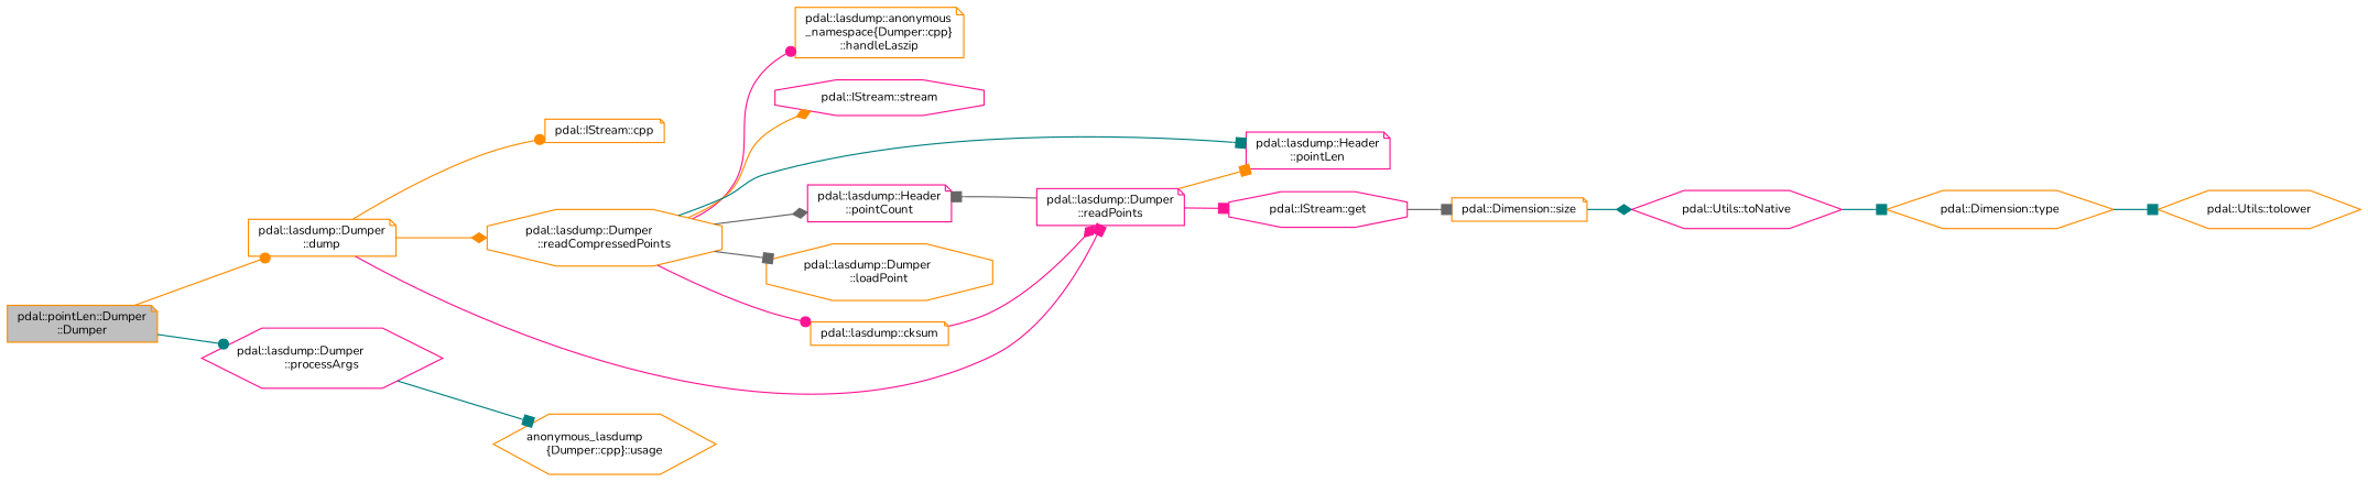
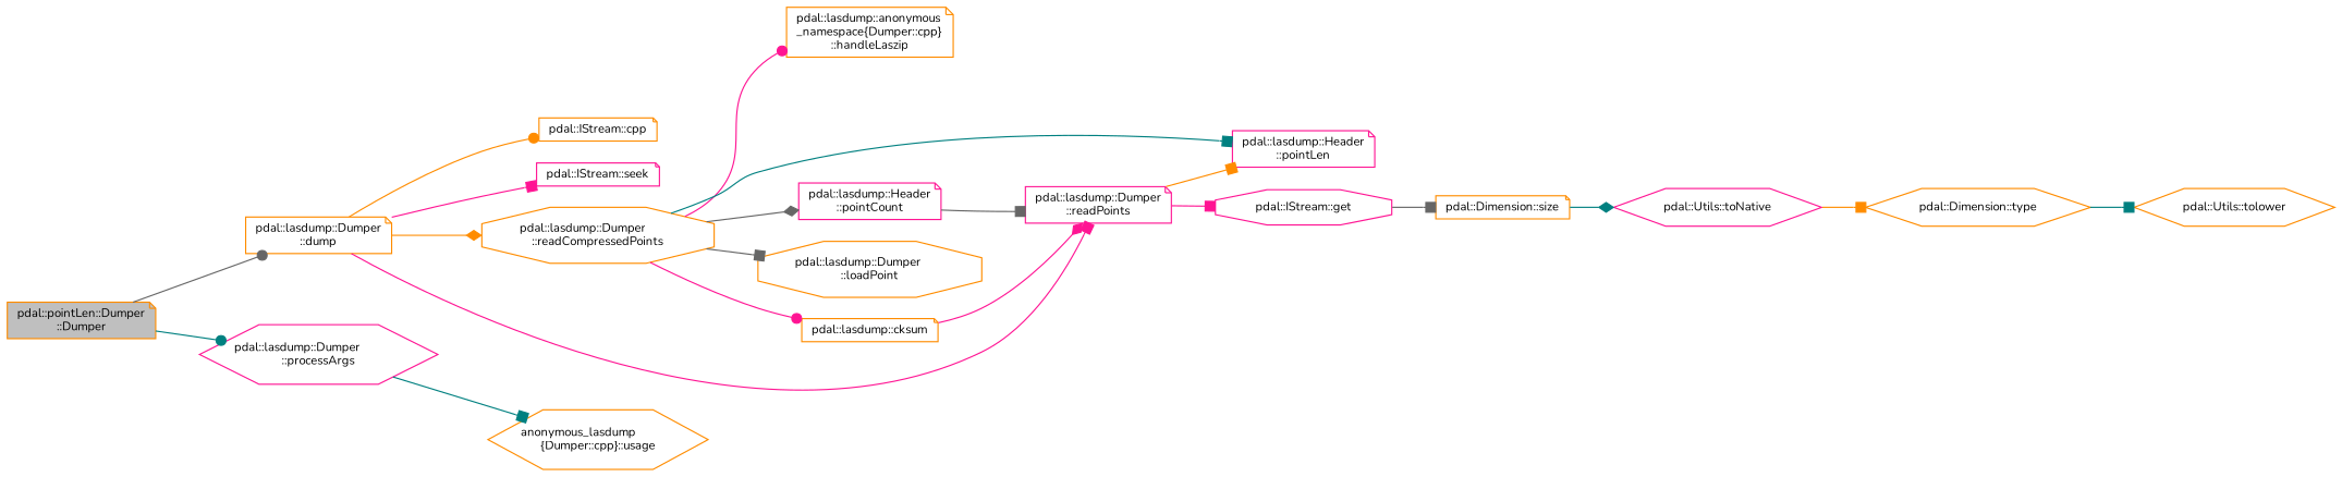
  digraph {
    fontname=Nunito
    rankdir=LR
    node [color=darkorange fillcolor=white fontname=Nunito fontsize=10 shape=note style=filled]
    edge [arrowhead=box color=deeppink fontname=Nunito fontsize=10 labelfontname=Helvetica labelfontsize=10 style=solid]
    n1 [fillcolor=grey75 fontcolor=black height=0.2 label="pdal::pointLen::Dumper\l::Dumper" width=0.4]
    n2 [height=0.2 label="pdal::lasdump::Dumper\l::dump" width=0.4]
    n3 [color=deeppink height=0.2 label="pdal::lasdump::Dumper\l::processArgs" shape=hexagon width=0.4]
    n4 [height=0.2 label="pdal::IStream::cpp" width=0.4]
+   n5 [color=deeppink height=0.2 label="pdal::IStream::seek" width=0.4]
    n6 [height=0.2 label="pdal::lasdump::Dumper\l::readCompressedPoints" shape=octagon width=0.4]
    n7 [color=deeppink height=0.2 label="pdal::lasdump::Dumper\l::readPoints" width=0.4]
    n8 [height=0.2 label="anonymous_lasdump\l\{Dumper::cpp\}::usage" shape=hexagon width=0.4]
    n9 [height=0.2 label="pdal::lasdump::anonymous\l_namespace\{Dumper::cpp\}\l::handleLaszip" width=0.4]
-   n10 [color=deeppink height=0.2 label="pdal::IStream::stream" shape=octagon width=0.4]
    n11 [color=deeppink height=0.2 label="pdal::lasdump::Header\l::pointLen" width=0.4]
    n12 [color=deeppink height=0.2 label="pdal::lasdump::Header\l::pointCount" width=0.4]
    n13 [height=0.2 label="pdal::lasdump::Dumper\l::loadPoint" shape=octagon width=0.4]
    n14 [height=0.2 label="pdal::lasdump::cksum" width=0.4]
    n15 [color=deeppink height=0.2 label="pdal::IStream::get" shape=octagon width=0.4]
    n16 [height=0.2 label="pdal::Dimension::size" width=0.4]
    n17 [color=deeppink height=0.2 label="pdal::Utils::toNative" shape=hexagon width=0.4]
    n18 [height=0.2 label="pdal::Dimension::type" shape=hexagon width=0.4]
    n19 [height=0.2 label="pdal::Utils::tolower" shape=hexagon width=0.4]
-   n1 -> n2 [arrowhead=dot color=darkorange]
+   n1 -> n2 [arrowhead=dot color=gray40]
    n1 -> n3 [arrowhead=dot color=teal]
    n2 -> n4 [arrowhead=dot color=darkorange]
+   n2 -> n5
    n2 -> n6 [arrowhead=diamond color=darkorange]
    n2 -> n7
    n3 -> n8 [color=teal]
    n6 -> n9 [arrowhead=dot]
-   n6 -> n10 [arrowhead=diamond color=darkorange]
    n6 -> n11 [color=teal]
    n6 -> n12 [arrowhead=diamond color=gray40]
    n6 -> n13 [color=gray40]
    n6 -> n14 [arrowhead=dot]
    n7 -> n11 [color=darkorange]
-   n7 -> n12 [color=gray40]
+   n12 -> n7 [color=gray40]
    n7 -> n15
    n14 -> n7 [arrowhead=diamond]
    n15 -> n16 [color=gray40]
    n16 -> n17 [arrowhead=diamond color=teal]
-   n17 -> n18 [color=teal]
+   n17 -> n18 [color=darkorange]
    n18 -> n19 [color=teal]
  }
